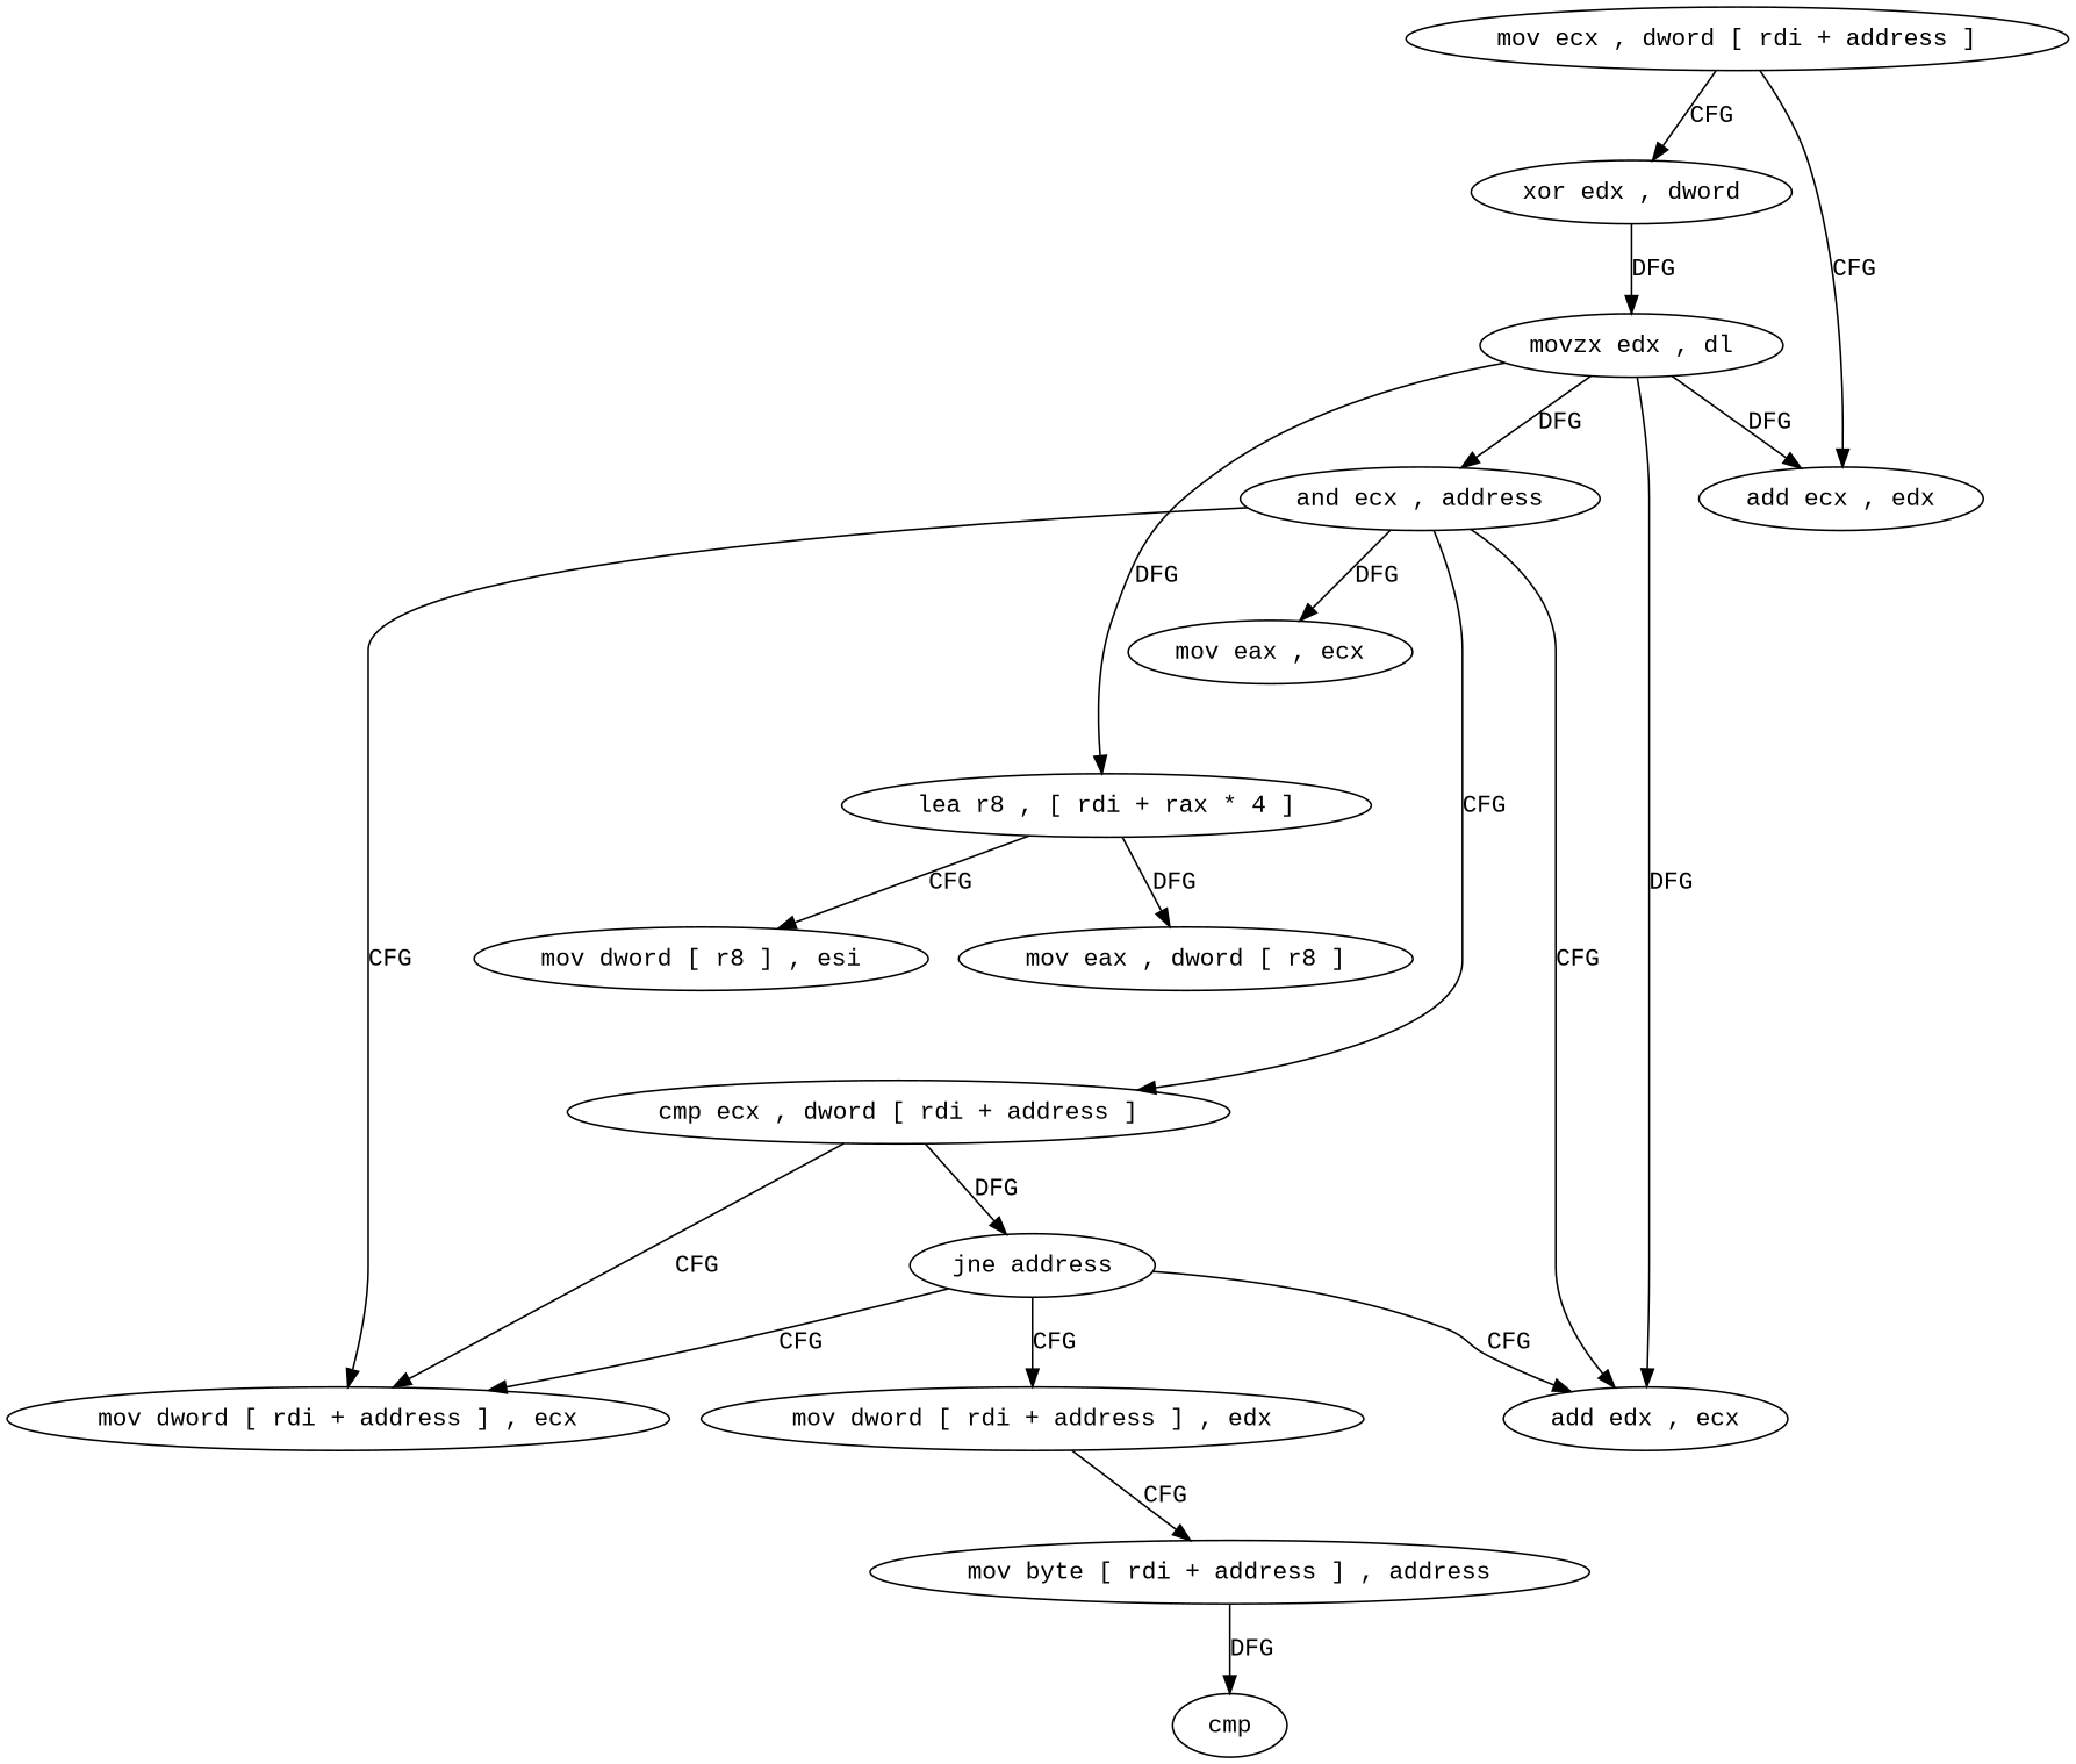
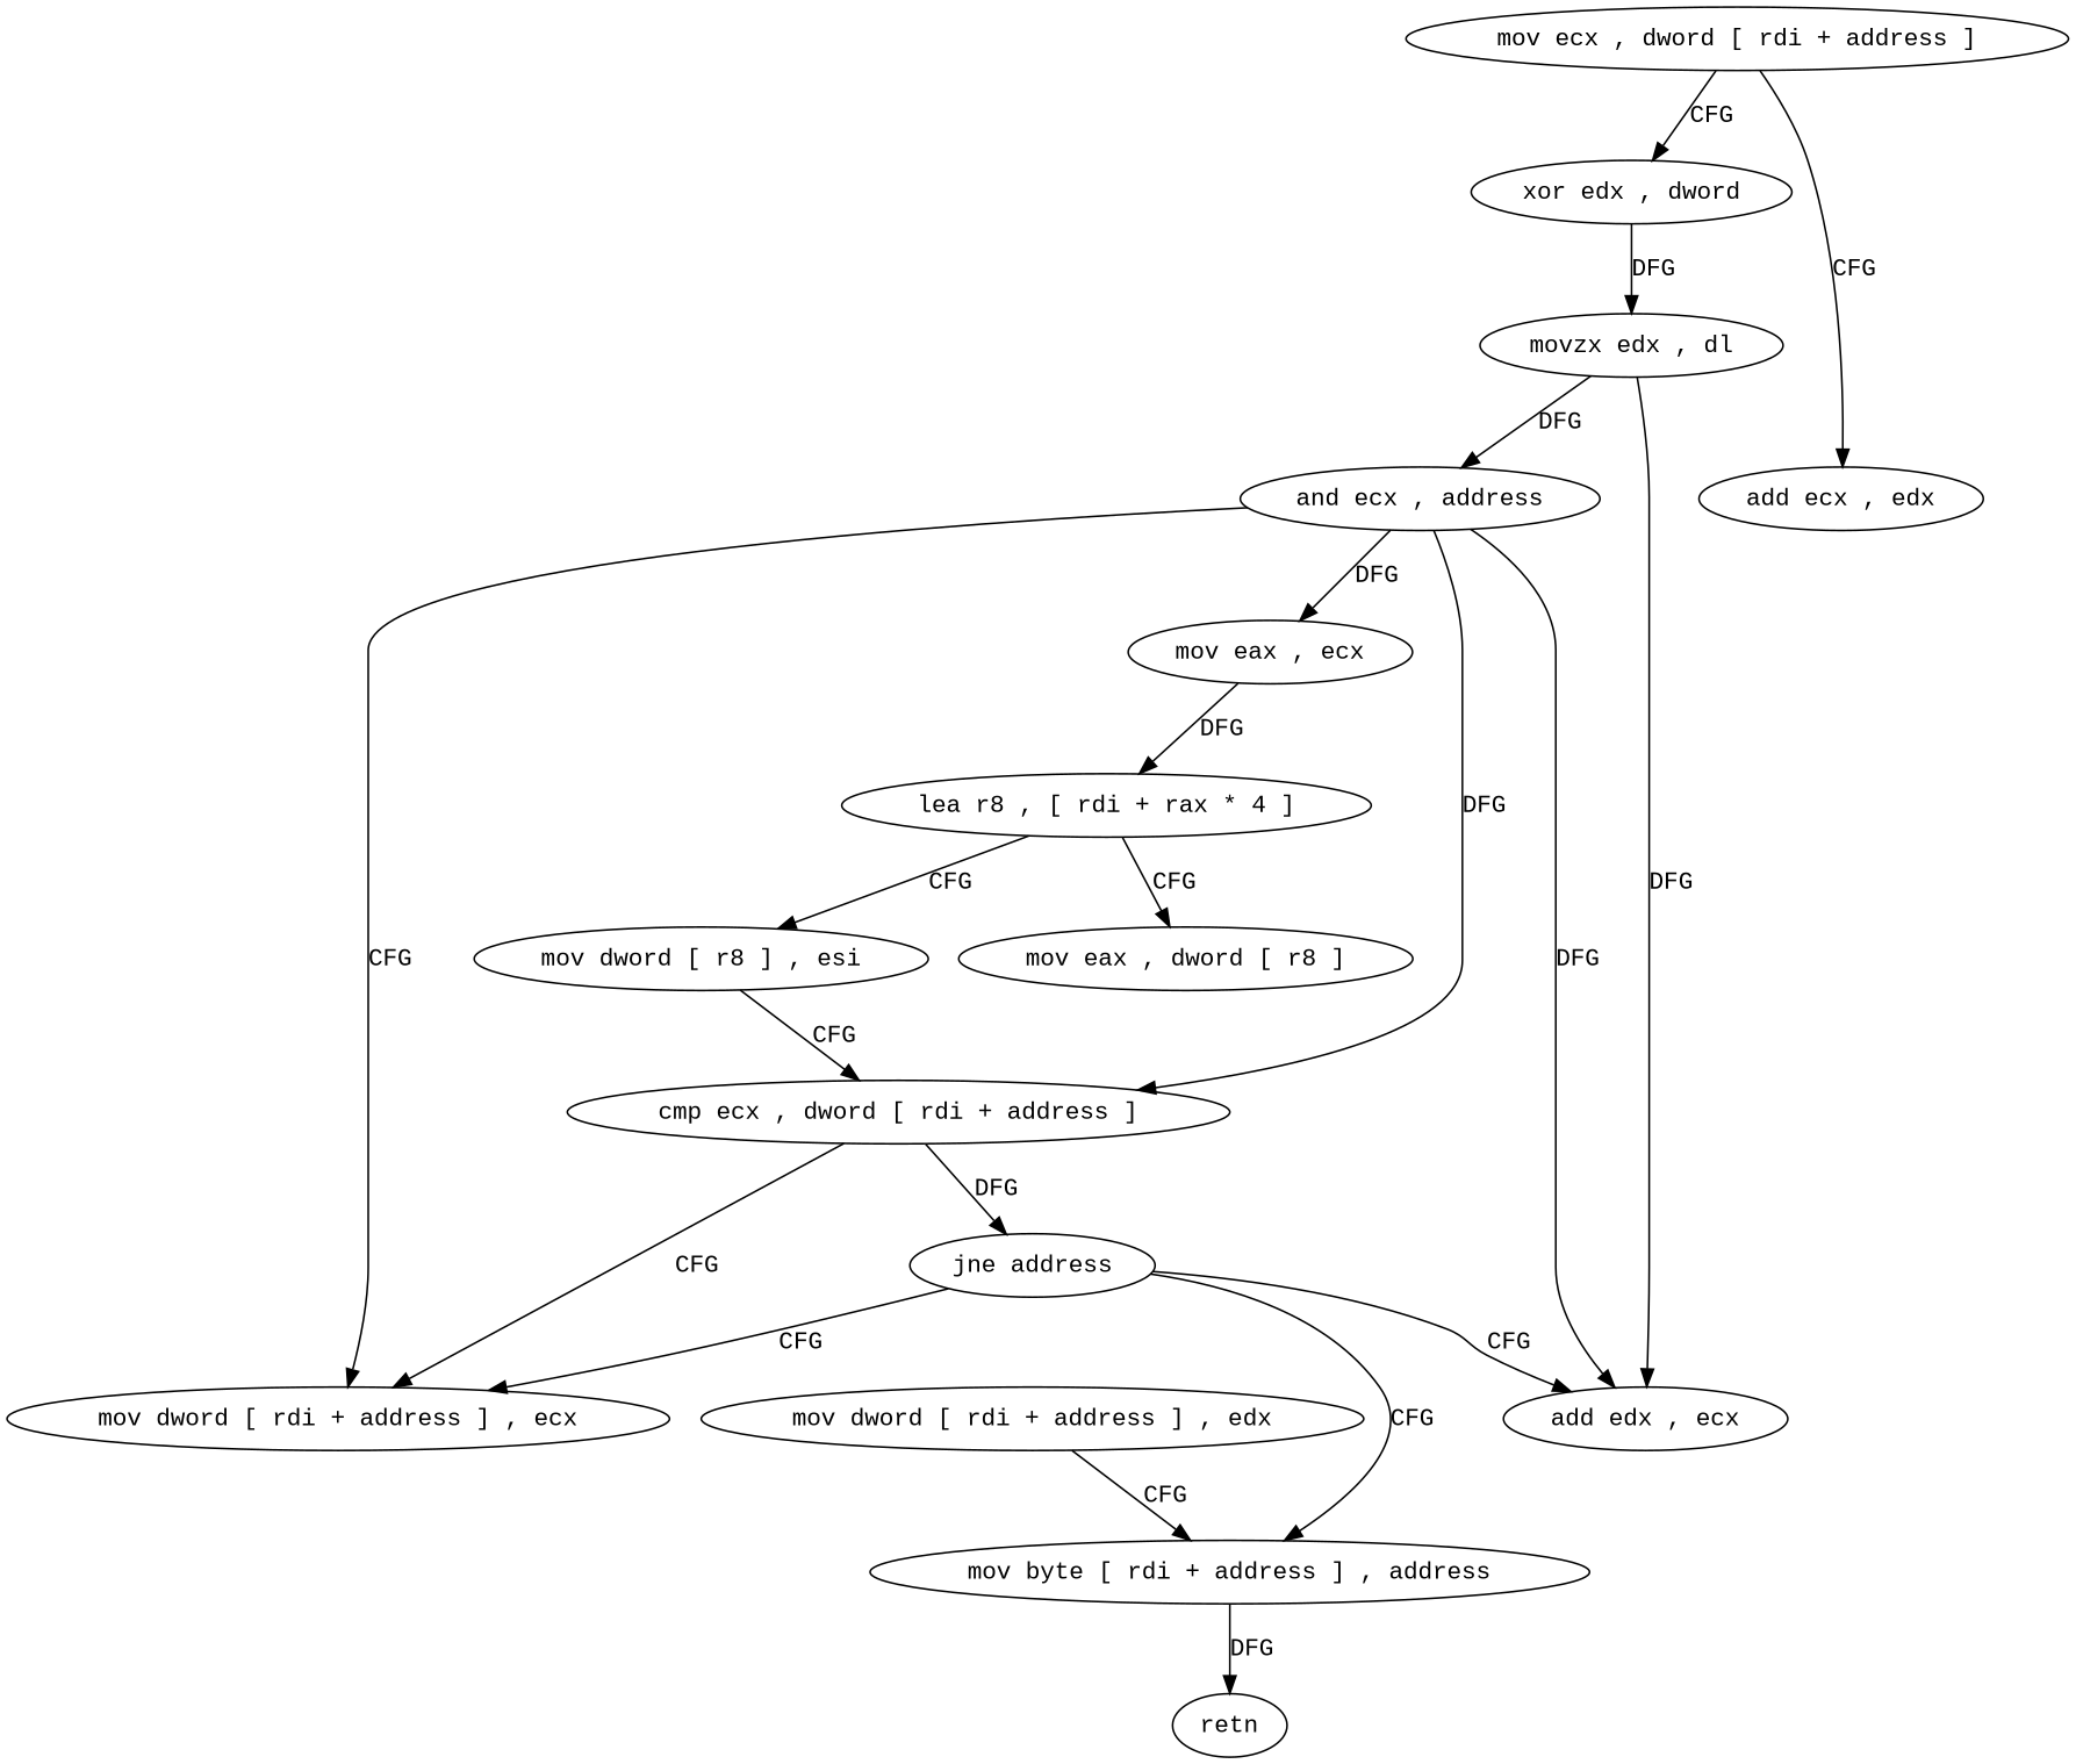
  digraph {
    fontname="Liberation Mono"
    node [fontname="Liberation Mono"]
    edge [fontname="Liberation Mono"]
    n1 [label="mov ecx , dword [ rdi + address ]"]
    n2 [label="xor edx , dword"]
    n3 [label="add ecx , edx"]
    n4 [label="movzx edx , dl"]
    n5 [label="add edx , ecx"]
    n6 [label="and ecx , address"]
    n7 [label="mov eax , ecx"]
    n8 [label="cmp ecx , dword [ rdi + address ]"]
    n9 [label="mov dword [ rdi + address ] , ecx"]
    n10 [label="lea r8 , [ rdi + rax * 4 ]"]
    n11 [label="jne address"]
    n12 [label="mov eax , dword [ r8 ]"]
    n13 [label="mov dword [ r8 ] , esi"]
-   n14 [label=cmp]
+   n14 [label=retn]
    n15 [label="mov byte [ rdi + address ] , address"]
    n16 [label="mov dword [ rdi + address ] , edx"]
    n1 -> n2 [label=CFG]
    n1 -> n3 [label=CFG]
    n2 -> n4 [label=DFG]
-   n4 -> n3 [label=DFG]
    n4 -> n5 [label=DFG]
    n4 -> n6 [label=DFG]
-   n6 -> n5 [label=CFG]
+   n6 -> n5 [label=DFG]
    n6 -> n7 [label=DFG]
-   n6 -> n8 [label=CFG]
+   n6 -> n8 [label=DFG]
    n6 -> n9 [label=CFG]
-   n4 -> n10 [label=DFG]
+   n7 -> n10 [label=DFG]
    n8 -> n9 [label=CFG]
    n8 -> n11 [label=DFG]
-   n10 -> n12 [label=DFG]
+   n10 -> n12 [label=CFG]
    n10 -> n13 [label=CFG]
    n11 -> n5 [label=CFG]
    n11 -> n9 [label=CFG]
-   n11 -> n16 [label=CFG]
+   n11 -> n15 [label=CFG]
+   n13 -> n8 [label=CFG]
    n15 -> n14 [label=DFG]
    n16 -> n15 [label=CFG]
  }
